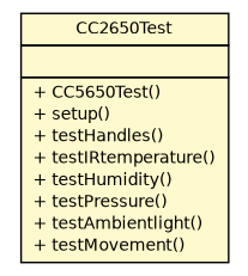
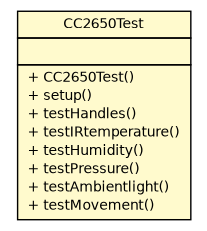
  digraph {
    nodesep=0.25
    ranksep=0.5
    fontname="DejaVu Sans"
-   n1 [fontcolor=black fontname="DejaVu Sans" fontsize=10.0 label=<<table title="de.fhg.fit.biomos.sensorplatform.sensor.CC2650Test" border="0" cellborder="1" cellspacing="0" cellpadding="2" port="p" bgcolor="lemonChiffon" href="./CC2650Test.html"> 		<tr><td><table border="0" cellspacing="0" cellpadding="1"> <tr><td align="center" balign="center"> CC2650Test </td></tr> 		</table></td></tr> 		<tr><td><table border="0" cellspacing="0" cellpadding="1"> <tr><td align="left" balign="left">  </td></tr> 		</table></td></tr> 		<tr><td><table border="0" cellspacing="0" cellpadding="1"> <tr><td align="left" balign="left"> + CC5650Test() </td></tr> <tr><td align="left" balign="left"> + setup() </td></tr> <tr><td align="left" balign="left"> + testHandles() </td></tr> <tr><td align="left" balign="left"> + testIRtemperature() </td></tr> <tr><td align="left" balign="left"> + testHumidity() </td></tr> <tr><td align="left" balign="left"> + testPressure() </td></tr> <tr><td align="left" balign="left"> + testAmbientlight() </td></tr> <tr><td align="left" balign="left"> + testMovement() </td></tr> 		</table></td></tr> 		</table>> shape=plaintext]
+   n1 [fontcolor=black fontname="DejaVu Sans" fontsize=10.0 label=<<table title="de.fhg.fit.biomos.sensorplatform.sensor.CC2650Test" border="0" cellborder="1" cellspacing="0" cellpadding="2" port="p" bgcolor="lemonChiffon" href="./CC2650Test.html"> 		<tr><td><table border="0" cellspacing="0" cellpadding="1"> <tr><td align="center" balign="center"> CC2650Test </td></tr> 		</table></td></tr> 		<tr><td><table border="0" cellspacing="0" cellpadding="1"> <tr><td align="left" balign="left">  </td></tr> 		</table></td></tr> 		<tr><td><table border="0" cellspacing="0" cellpadding="1"> <tr><td align="left" balign="left"> + CC2650Test() </td></tr> <tr><td align="left" balign="left"> + setup() </td></tr> <tr><td align="left" balign="left"> + testHandles() </td></tr> <tr><td align="left" balign="left"> + testIRtemperature() </td></tr> <tr><td align="left" balign="left"> + testHumidity() </td></tr> <tr><td align="left" balign="left"> + testPressure() </td></tr> <tr><td align="left" balign="left"> + testAmbientlight() </td></tr> <tr><td align="left" balign="left"> + testMovement() </td></tr> 		</table></td></tr> 		</table>> shape=plaintext]
  }
